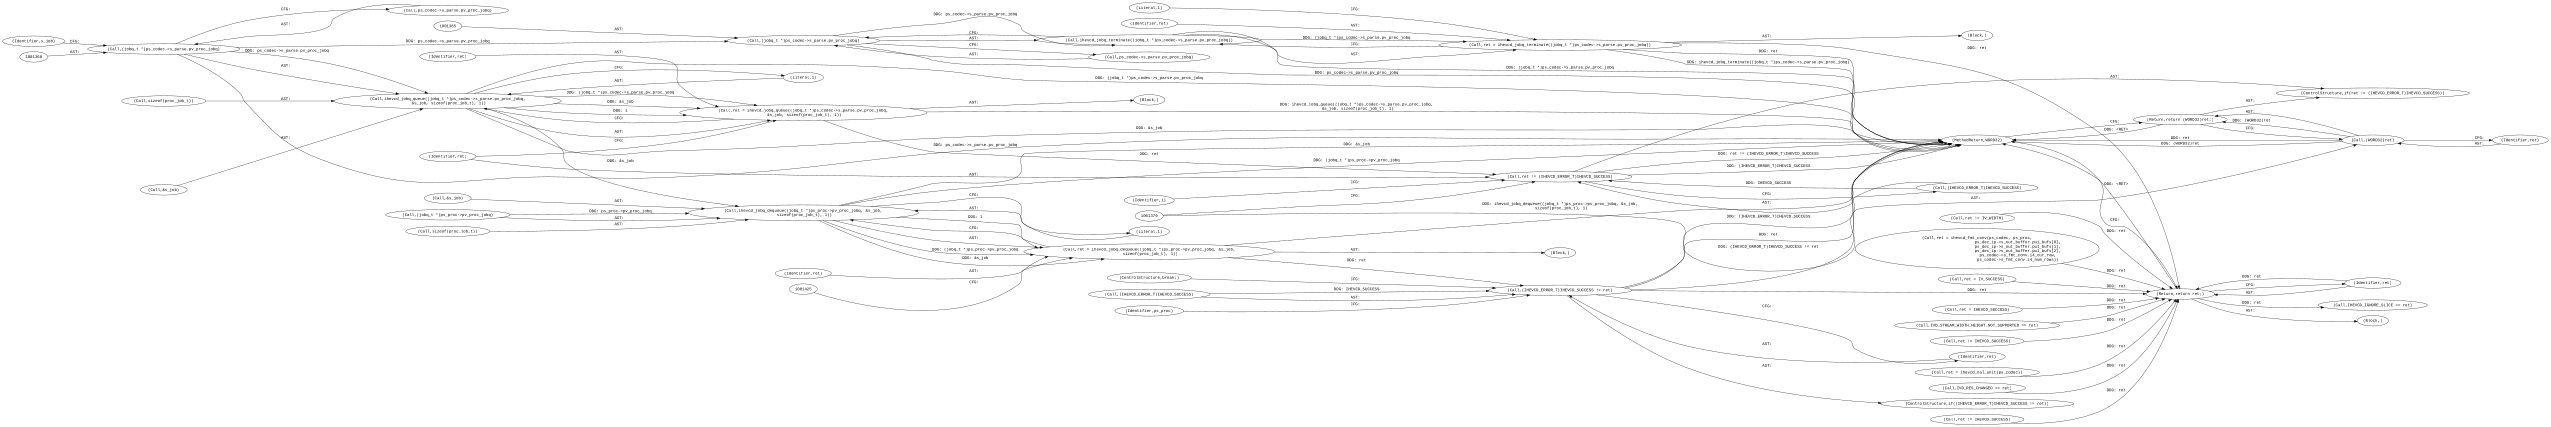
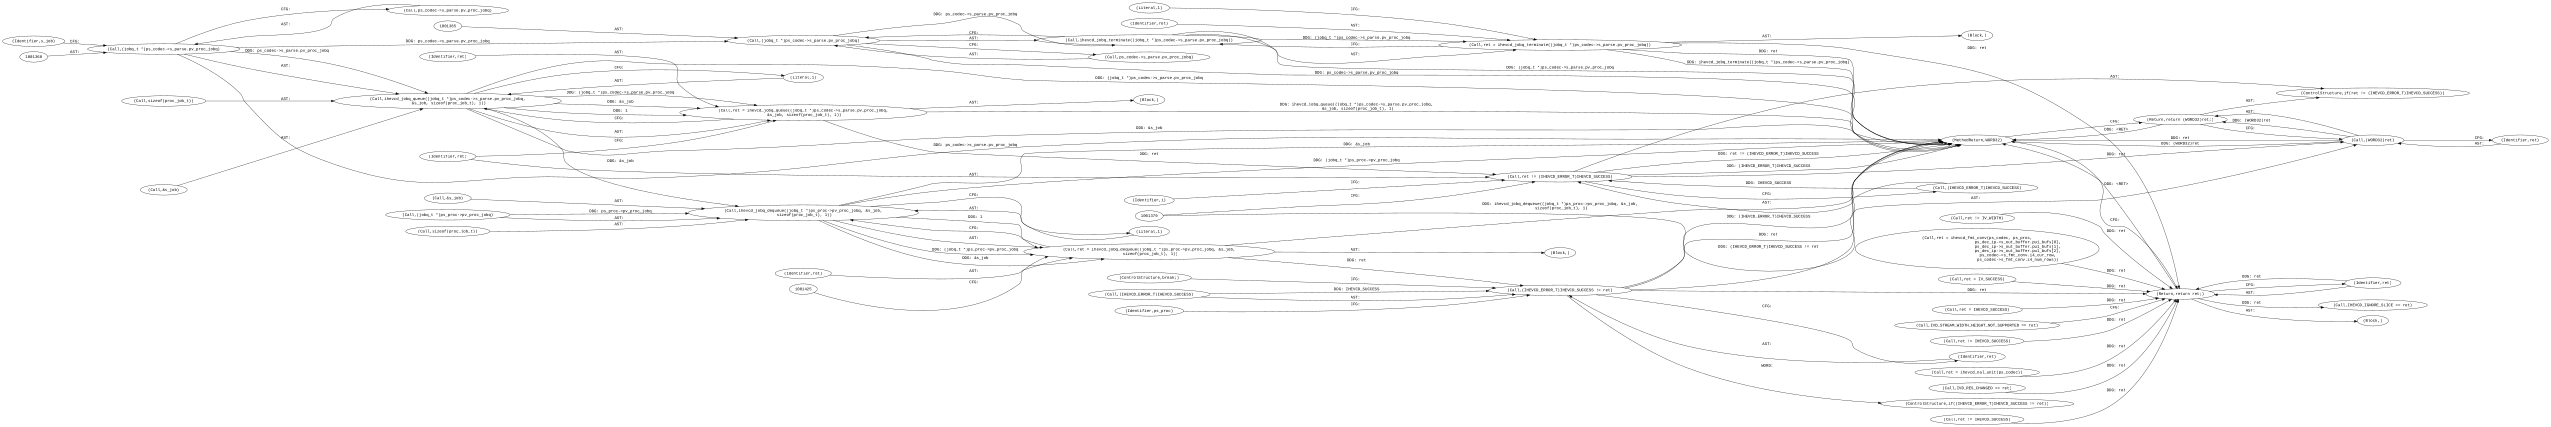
  digraph {
    fontname="Liberation Mono"
    rankdir=LR
    node [fontname="Liberation Mono"]
    edge [fontname="Liberation Mono"]
    n1 [label="(Call,(jobq_t *)ps_codec->s_parse.pv_proc_jobq)"]
    n2 [label="(Call,ihevcd_jobq_queue((jobq_t *)ps_codec->s_parse.pv_proc_jobq,\n &s_job, sizeof(proc_job_t), 1))"]
    n3 [label="(Call,(jobq_t *)ps_codec->s_parse.pv_proc_jobq)"]
    n4 [label="(Call,ps_codec->s_parse.pv_proc_jobq)"]
    n5 [label="(MethodReturn,WORD32)"]
    n6 [label="(Call,ret = ihevcd_jobq_queue((jobq_t *)ps_codec->s_parse.pv_proc_jobq,\n &s_job, sizeof(proc_job_t), 1))"]
    n7 [label="(Call,ihevcd_jobq_dequeue((jobq_t *)ps_proc->pv_proc_jobq, &s_job,\n sizeof(proc_job_t), 1))"]
    n8 [label="(Literal,1)"]
    n9 [label="(Call,ihevcd_jobq_terminate((jobq_t *)ps_codec->s_parse.pv_proc_jobq))"]
    n10 [label="(Call,ps_codec->s_parse.pv_proc_jobq)"]
    n11 [label="(Return,return (WORD32)ret;)"]
    n12 [label="(Return,return ret;)"]
    n13 [label="(Call,ret != (IHEVCD_ERROR_T)IHEVCD_SUCCESS)"]
    n14 [label="(Block,)"]
    n15 [label="(Call,ret = ihevcd_jobq_dequeue((jobq_t *)ps_proc->pv_proc_jobq, &s_job,\n sizeof(proc_job_t), 1))"]
    n16 [label="(Literal,1)"]
    n17 [label="(Call,(WORD32)ret)"]
    n18 [label="(Call,(IHEVCD_ERROR_T)IHEVCD_SUCCESS)"]
    n19 [label="(ControlStructure,if(ret != (IHEVCD_ERROR_T)IHEVCD_SUCCESS))"]
    n20 [label="(Identifier,ret)"]
    n21 [label="(Call,(IHEVCD_ERROR_T)IHEVCD_SUCCESS != ret)"]
    n22 [label="(Block,)"]
    n23 [label="(Identifier,ret)"]
    n24 [label="(ControlStructure,if((IHEVCD_ERROR_T)IHEVCD_SUCCESS != ret))"]
    n25 [label="(Block,)"]
    n26 [label="(Identifier,ret)"]
    n27 [label="(Call,IHEVCD_IGNORE_SLICE == ret)"]
    n28 [label="(Call,ret = ihevcd_jobq_terminate((jobq_t *)ps_codec->s_parse.pv_proc_jobq))"]
    n29 [label="(Block,)"]
    n30 [label="(Call,&s_job)"]
    n31 [label="(Identifier,s_job)"]
    n32 [label="(Identifier,i)"]
    n33 [label="(Identifier,ret)"]
    n34 [label="(Call,(IHEVCD_ERROR_T)IHEVCD_SUCCESS)"]
    n35 [label="(Identifier,ret)"]
    n36 [label="(Call,ret != IV_WIDTH)"]
    n37 [label="(Call,ret = ihevcd_fmt_conv(ps_codec, ps_proc,\n                                  ps_dec_ip->s_out_buffer.pu1_bufs[0],\n                                  ps_dec_ip->s_out_buffer.pu1_bufs[1],\n                                  ps_dec_ip->s_out_buffer.pu1_bufs[2],\n                                  ps_codec->s_fmt_conv.i4_cur_row,\n                                  ps_codec->s_fmt_conv.i4_num_rows))"]
    n38 [label="(ControlStructure,break;)"]
    n39 [label="(Call,ret = IV_SUCCESS)"]
    n40 [label="(Call,ret = IHEVCD_SUCCESS)"]
    n41 [label="(Call,&s_job)"]
    n42 [label="(Identifier,ps_proc)"]
    n43 [label="(Identifier,ret)"]
    n44 [label="(Call,IVD_STREAM_WIDTH_HEIGHT_NOT_SUPPORTED == ret)"]
    n45 [label="(Call,sizeof(proc_job_t))"]
    n46 [label="(Call,ret != IHEVCD_SUCCESS)"]
    n47 [label="(Call,(jobq_t *)ps_proc->pv_proc_jobq)"]
    n48 [label="(Call,ret = ihevcd_nal_unit(ps_codec))"]
    n49 [label="(Identifier,ret)"]
    n50 [label="(Literal,1)"]
    n51 [label="(Call,sizeof(proc_job_t))"]
    n52 [label="(Call,IVD_RES_CHANGED == ret)"]
    n53 [label="(Call,ret != IHEVCD_SUCCESS)"]
    1001360
    1001379
    1001425
    1001385
    n1 -> n2 [label="AST: "]
    n1 -> n2 [label="DDG: ps_codec->s_parse.pv_proc_jobq"]
    n1 -> n3 [label="DDG: ps_codec->s_parse.pv_proc_jobq"]
    n1 -> n4 [label="CFG: "]
    n1 -> n5 [label="DDG: ps_codec->s_parse.pv_proc_jobq"]
    n2 -> n5 [label="DDG: &s_job"]
    n2 -> n5 [label="DDG: (jobq_t *)ps_codec->s_parse.pv_proc_jobq"]
    n2 -> n6 [label="AST: "]
    n2 -> n6 [label="DDG: (jobq_t *)ps_codec->s_parse.pv_proc_jobq"]
    n2 -> n6 [label="DDG: &s_job"]
    n2 -> n6 [label="DDG: 1"]
    n2 -> n7 [label="DDG: &s_job"]
    n2 -> n8 [label="CFG: "]
    n3 -> n5 [label="DDG: ps_codec->s_parse.pv_proc_jobq"]
    n3 -> n9 [label="AST: "]
    n3 -> n9 [label="DDG: ps_codec->s_parse.pv_proc_jobq"]
    n3 -> n10 [label="CFG: "]
    n4 -> n1 [label="AST: "]
    n5 -> n11 [label="CFG: "]
    n5 -> n12 [label="CFG: "]
    n6 -> n2 [label="CFG: "]
    n6 -> n5 [label="DDG: ihevcd_jobq_queue((jobq_t *)ps_codec->s_parse.pv_proc_jobq,\n &s_job, sizeof(proc_job_t), 1)"]
    n6 -> n13 [label="DDG: ret"]
    n6 -> n14 [label="AST: "]
    n7 -> n5 [label="DDG: &s_job"]
    n7 -> n5 [label="DDG: (jobq_t *)ps_proc->pv_proc_jobq"]
    n7 -> n15 [label="AST: "]
    n7 -> n15 [label="DDG: (jobq_t *)ps_proc->pv_proc_jobq"]
    n7 -> n15 [label="DDG: &s_job"]
    n7 -> n15 [label="DDG: 1"]
    n7 -> n16 [label="CFG: "]
    n8 -> n2 [label="AST: "]
    n9 -> n3 [label="CFG: "]
    n9 -> n5 [label="DDG: (jobq_t *)ps_codec->s_parse.pv_proc_jobq"]
    n9 -> n28 [label="AST: "]
    n9 -> n28 [label="DDG: (jobq_t *)ps_codec->s_parse.pv_proc_jobq"]
    n10 -> n3 [label="AST: "]
    n11 -> n5 [label="DDG: <RET>"]
    n11 -> n17 [label="CFG: "]
    n11 -> n19 [label="AST: "]
    n12 -> n5 [label="DDG: <RET>"]
    n12 -> n25 [label="AST: "]
    n12 -> n26 [label="CFG: "]
    n12 -> n27 [label="DDG: ret"]
    n13 -> n5 [label="DDG: ret != (IHEVCD_ERROR_T)IHEVCD_SUCCESS"]
    n13 -> n5 [label="DDG: (IHEVCD_ERROR_T)IHEVCD_SUCCESS"]
+   n13 -> n17 [label="DDG: ret"]
    n13 -> n18 [label="CFG: "]
    n13 -> n19 [label="AST: "]
    n15 -> n5 [label="DDG: ihevcd_jobq_dequeue((jobq_t *)ps_proc->pv_proc_jobq, &s_job,\n sizeof(proc_job_t), 1)"]
    n15 -> n7 [label="CFG: "]
    n15 -> n21 [label="DDG: ret"]
    n15 -> n22 [label="AST: "]
    n16 -> n7 [label="AST: "]
    n17 -> n5 [label="DDG: ret"]
    n17 -> n5 [label="DDG: (WORD32)ret"]
    n17 -> n11 [label="AST: "]
    n17 -> n11 [label="DDG: (WORD32)ret"]
    n17 -> n20 [label="CFG: "]
    n18 -> n13 [label="AST: "]
    n18 -> n13 [label="DDG: IHEVCD_SUCCESS"]
    n20 -> n17 [label="AST: "]
    n21 -> n5 [label="DDG: ret"]
    n21 -> n5 [label="DDG: (IHEVCD_ERROR_T)IHEVCD_SUCCESS != ret"]
    n21 -> n5 [label="DDG: (IHEVCD_ERROR_T)IHEVCD_SUCCESS"]
    n21 -> n12 [label="DDG: ret"]
    n21 -> n23 [label="CFG: "]
-   n21 -> n24 [label="AST: "]
+   n21 -> n24 [label="WORD: "]
    n23 -> n21 [label="AST: "]
    n26 -> n12 [label="AST: "]
    n26 -> n12 [label="DDG: ret"]
    n28 -> n5 [label="DDG: ihevcd_jobq_terminate((jobq_t *)ps_codec->s_parse.pv_proc_jobq)"]
    n28 -> n5 [label="DDG: ret"]
    n28 -> n9 [label="CFG: "]
    n28 -> n12 [label="DDG: ret"]
    n28 -> n29 [label="AST: "]
    n30 -> n7 [label="AST: "]
    n31 -> n1 [label="CFG: "]
    n32 -> n13 [label="CFG: "]
    n33 -> n15 [label="AST: "]
    n34 -> n21 [label="AST: "]
    n34 -> n21 [label="DDG: IHEVCD_SUCCESS"]
    n35 -> n6 [label="AST: "]
    n36 -> n12 [label="DDG: ret"]
    n37 -> n12 [label="DDG: ret"]
    n38 -> n21 [label="CFG: "]
    n39 -> n12 [label="DDG: ret"]
    n40 -> n12 [label="DDG: ret"]
    n41 -> n2 [label="AST: "]
    n42 -> n21 [label="CFG: "]
    n43 -> n28 [label="AST: "]
-   n44 -> n12 [label="DDG: ret"]
+   n44 -> n12 [label="CFG: "]
    n45 -> n7 [label="AST: "]
    n46 -> n12 [label="DDG: ret"]
    n47 -> n7 [label="AST: "]
    n47 -> n7 [label="DDG: ps_proc->pv_proc_jobq"]
    n48 -> n12 [label="DDG: ret"]
    n49 -> n6 [label="CFG: "]
    n49 -> n13 [label="AST: "]
    n50 -> n28 [label="CFG: "]
    n51 -> n2 [label="AST: "]
    n52 -> n12 [label="DDG: ret"]
    n53 -> n12 [label="DDG: ret"]
    1001360 -> n1 [label="AST: "]
    1001379 -> n13 [label="CFG: "]
    1001379 -> n17 [label="AST: "]
    1001425 -> n15 [label="CFG: "]
    1001385 -> n3 [label="AST: "]
  }
